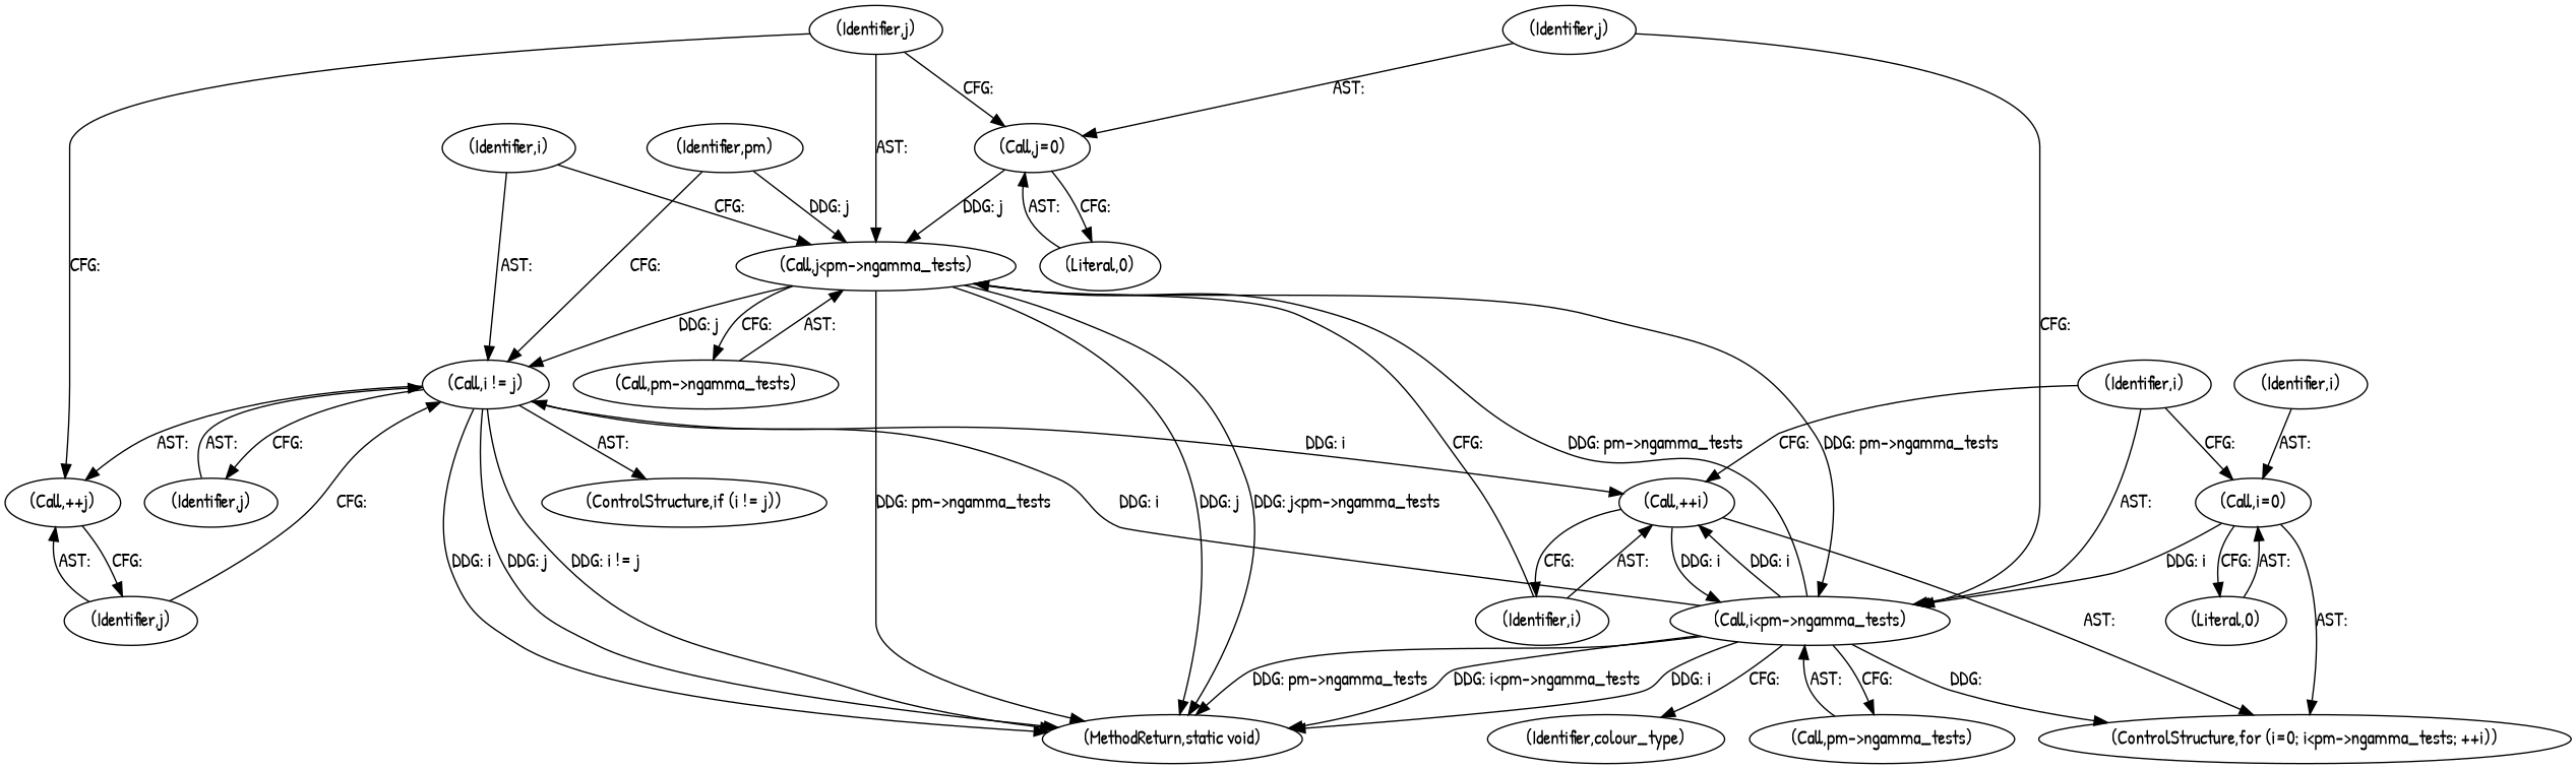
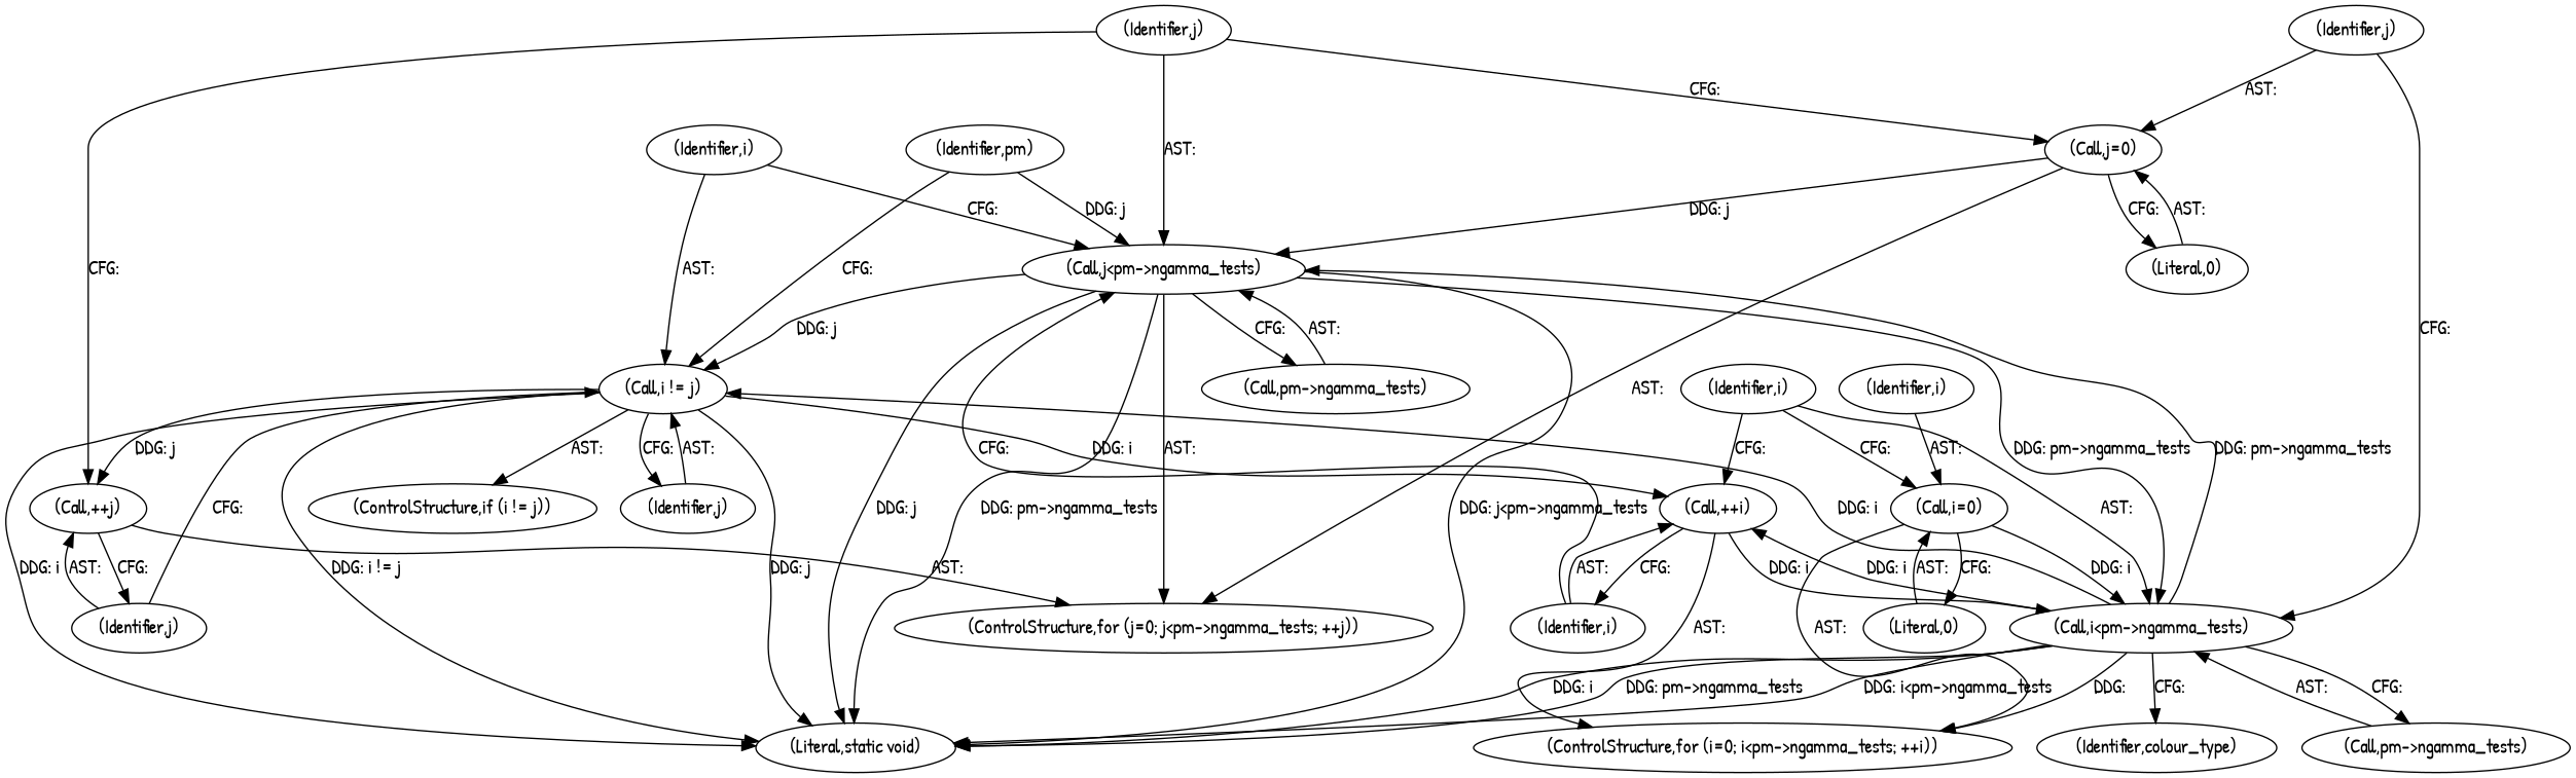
  digraph {
    fontname="Patrick Hand"
    node [fontname="Patrick Hand"]
    edge [fontname="Patrick Hand"]
    n1 [label="(Call,j<pm->ngamma_tests)"]
    n2 [label="(Call,i != j)"]
    n3 [label="(Call,i<pm->ngamma_tests)"]
-   n5 [label="(MethodReturn,static void)"]
+   n4 [label="(ControlStructure,for (j=0; j<pm->ngamma_tests; ++j))"]
+   n5 [label="(Literal,static void)"]
    n6 [label="(Call,pm->ngamma_tests)"]
    n7 [label="(Call,++j)"]
    n8 [label="(Call,++i)"]
    n9 [label="(ControlStructure,if (i != j))"]
    n10 [label="(Identifier,j)"]
    n11 [label="(Call,pm->ngamma_tests)"]
    n12 [label="(ControlStructure,for (i=0; i<pm->ngamma_tests; ++i))"]
    n13 [label="(Identifier,colour_type)"]
    n14 [label="(Identifier,j)"]
    n15 [label="(Identifier,i)"]
    n16 [label="(Call,i=0)"]
    n17 [label="(Literal,0)"]
    n18 [label="(Call,j=0)"]
    n19 [label="(Literal,0)"]
    n20 [label="(Identifier,i)"]
    n21 [label="(Identifier,i)"]
    n22 [label="(Identifier,pm)"]
    n23 [label="(Identifier,j)"]
    n24 [label="(Identifier,i)"]
    n25 [label="(Identifier,j)"]
    n1 -> n2 [label="DDG: j"]
    n1 -> n3 [label="DDG: pm->ngamma_tests"]
+   n1 -> n4 [label="AST: "]
    n1 -> n5 [label="DDG: j"]
    n1 -> n5 [label="DDG: pm->ngamma_tests"]
    n1 -> n5 [label="DDG: j<pm->ngamma_tests"]
    n1 -> n6 [label="CFG: "]
    n2 -> n5 [label="DDG: i != j"]
    n2 -> n5 [label="DDG: j"]
    n2 -> n5 [label="DDG: i"]
-   n2 -> n7 [label="AST: "]
+   n2 -> n7 [label="DDG: j"]
    n2 -> n8 [label="DDG: i"]
    n2 -> n9 [label="AST: "]
    n2 -> n10 [label="CFG: "]
    n3 -> n1 [label="DDG: pm->ngamma_tests"]
    n3 -> n2 [label="DDG: i"]
    n3 -> n5 [label="DDG: i"]
    n3 -> n5 [label="DDG: pm->ngamma_tests"]
    n3 -> n5 [label="DDG: i<pm->ngamma_tests"]
    n3 -> n8 [label="DDG: i"]
    n3 -> n11 [label="CFG: "]
    n3 -> n12 [label="DDG: "]
    n3 -> n13 [label="CFG: "]
    n6 -> n1 [label="AST: "]
+   n7 -> n4 [label="AST: "]
    n7 -> n14 [label="CFG: "]
    n8 -> n3 [label="DDG: i"]
    n8 -> n12 [label="AST: "]
    n8 -> n15 [label="CFG: "]
    n10 -> n2 [label="AST: "]
    n11 -> n3 [label="AST: "]
    n14 -> n2 [label="CFG: "]
    n14 -> n7 [label="AST: "]
    n15 -> n1 [label="CFG: "]
    n15 -> n8 [label="AST: "]
    n16 -> n3 [label="DDG: i"]
    n16 -> n12 [label="AST: "]
    n16 -> n17 [label="CFG: "]
    n17 -> n16 [label="AST: "]
    n18 -> n1 [label="DDG: j"]
+   n18 -> n4 [label="AST: "]
    n18 -> n19 [label="CFG: "]
    n19 -> n18 [label="AST: "]
    n20 -> n3 [label="AST: "]
    n20 -> n8 [label="CFG: "]
    n20 -> n16 [label="CFG: "]
    n21 -> n16 [label="AST: "]
    n22 -> n1 [label="DDG: j"]
    n22 -> n2 [label="CFG: "]
    n23 -> n3 [label="CFG: "]
    n23 -> n18 [label="AST: "]
    n24 -> n1 [label="CFG: "]
    n24 -> n2 [label="AST: "]
    n25 -> n1 [label="AST: "]
    n25 -> n7 [label="CFG: "]
    n25 -> n18 [label="CFG: "]
  }
